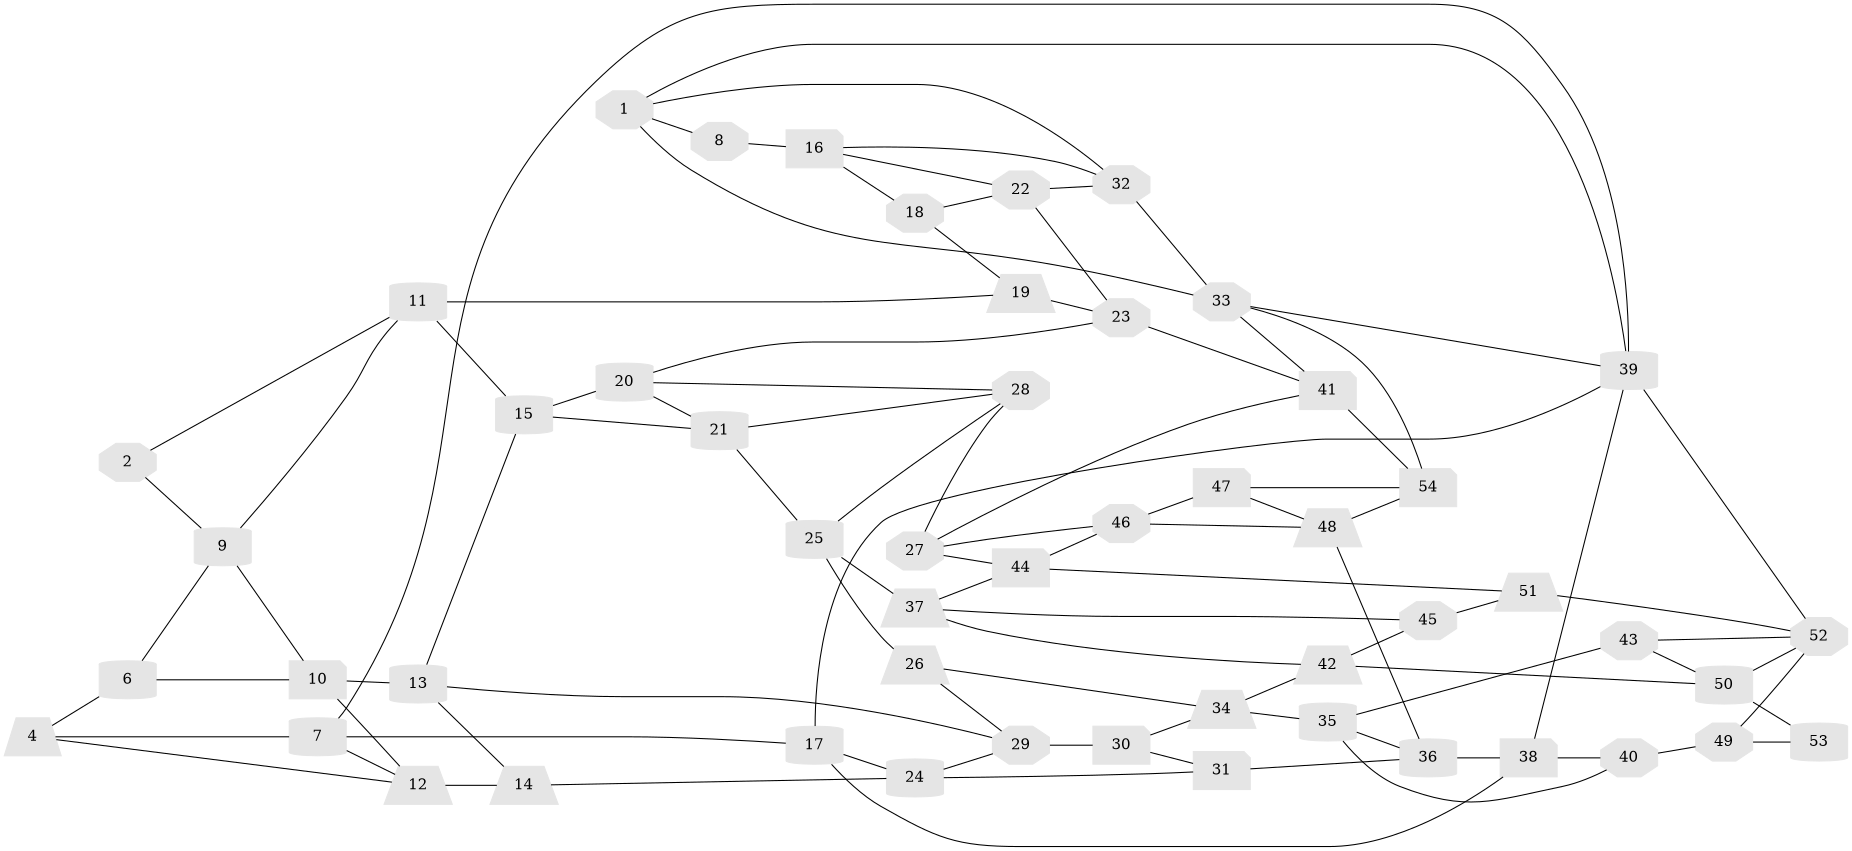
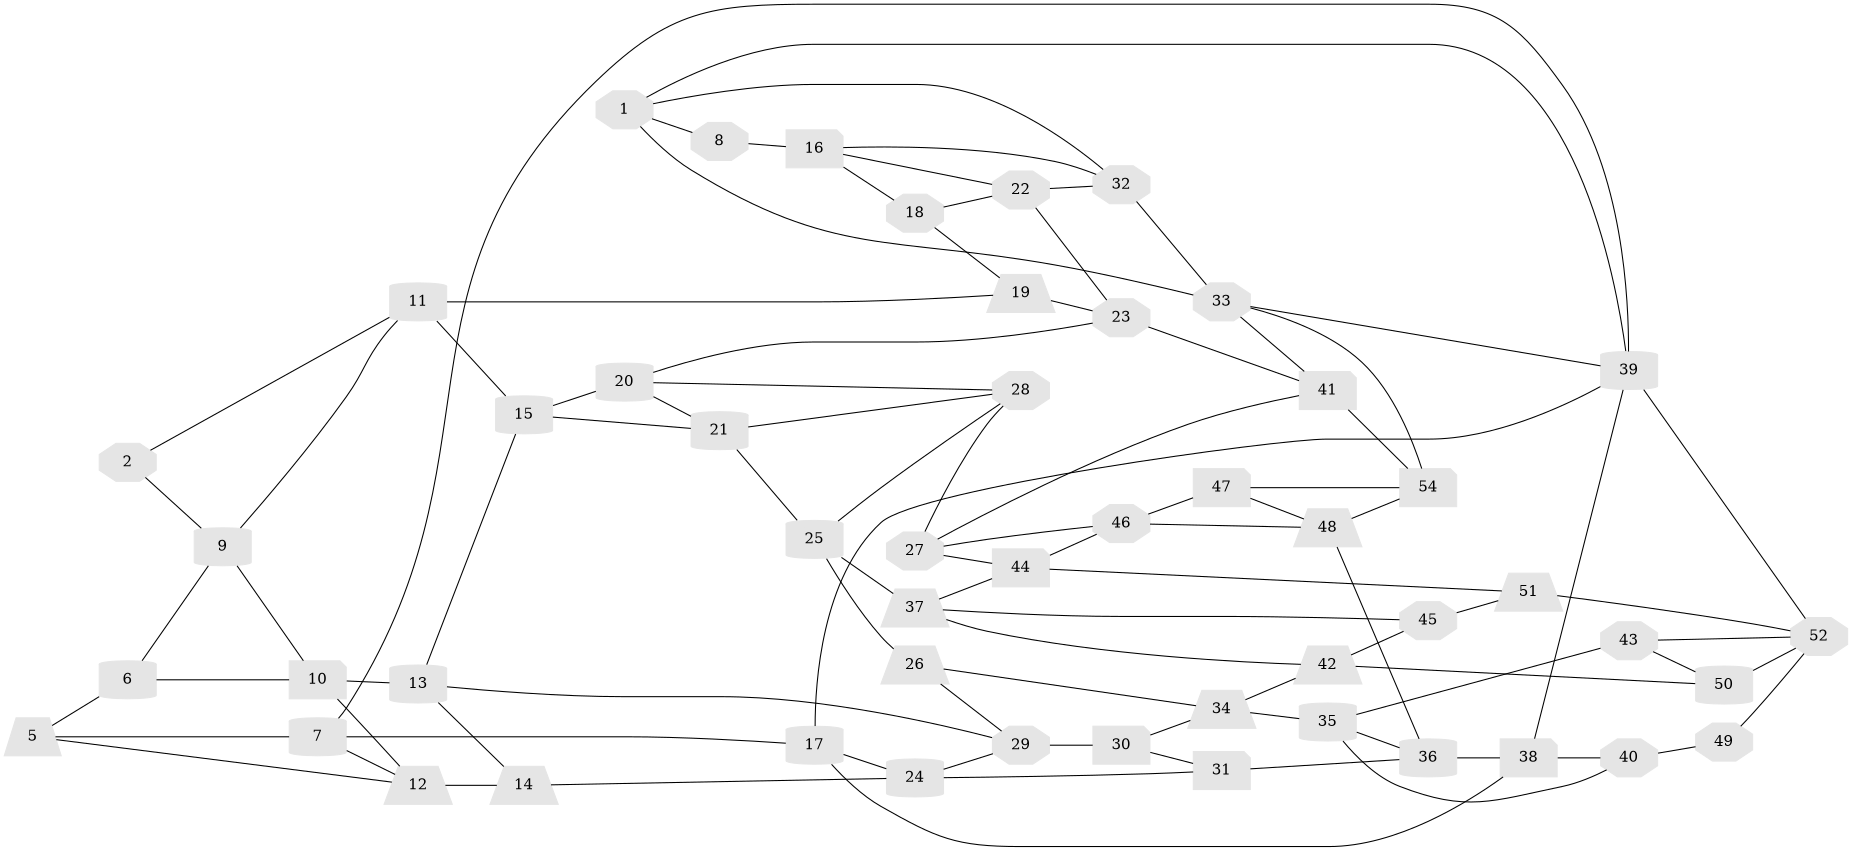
  graph {
    rankdir=LR
    node [color=gray90 shape=octagon style=filled]
    edge [weight=1.0]
    1
    8
    32
    33
    39 [shape=cylinder]
    16 [shape=note]
    41 [shape=note]
    54 [shape=note]
    52
    9 [shape=cylinder]
    2
    11 [shape=cylinder]
    10 [shape=note]
    19 [shape=trapezium]
    15 [shape=cylinder]
-   4 [shape=trapezium]
+   4 [shape=trapezium label=5]
    6 [shape=cylinder]
    7 [shape=cylinder]
    12 [shape=trapezium]
    17 [shape=cylinder]
    14 [shape=trapezium]
    23
    13 [shape=cylinder]
    24 [shape=cylinder]
    38 [shape=note]
    18
    22
    29
    20 [shape=cylinder]
    21 [shape=cylinder]
    30 [shape=note]
    31 [shape=note]
    28
    25 [shape=cylinder]
    40
    26 [shape=trapezium]
    37 [shape=trapezium]
    36 [shape=cylinder]
    34 [shape=trapezium]
    44 [shape=note]
    42 [shape=trapezium]
    45
    35 [shape=cylinder]
    27
    46
    51 [shape=trapezium]
    47 [shape=note]
    48 [shape=trapezium]
    43
    50 [shape=cylinder]
    49
-   53 [shape=cylinder]
    1 -- 8
    1 -- 32
    1 -- 33
    1 -- 39
    8 -- 16
    32 -- 33
    33 -- 39
    33 -- 41
    33 -- 54
    39 -- 52
    16 -- 32
    16 -- 18
    16 -- 22
    41 -- 54
    9 -- 11
    9 -- 10
    2 -- 9
    2 -- 11
    11 -- 19
    11 -- 15
    10 -- 12
    10 -- 13
    19 -- 23
    15 -- 20
    15 -- 21
    4 -- 6
    4 -- 7
    4 -- 12
    6 -- 9
    6 -- 10
    7 -- 39
    7 -- 12
    7 -- 17
    12 -- 14
    17 -- 39
    17 -- 24
    17 -- 38
    14 -- 24
    23 -- 41
    13 -- 15
    13 -- 14
    13 -- 29
    24 -- 29
    24 -- 31
    38 -- 39
    38 -- 40
    18 -- 19
    18 -- 22
    22 -- 32
    22 -- 23
    29 -- 30
    20 -- 23
    20 -- 21
    20 -- 28
    21 -- 28
    21 -- 25
    30 -- 31
    30 -- 34
    31 -- 36 [weight=2.0]
    25 -- 28
    25 -- 26
    25 -- 37
    40 -- 49
    26 -- 29
    26 -- 34
    37 -- 44
    37 -- 42
    37 -- 45
    36 -- 38
    34 -- 42
    34 -- 35
    44 -- 46
    44 -- 51
    42 -- 45
    42 -- 50
    45 -- 51
    35 -- 40
    35 -- 36
    35 -- 43
    27 -- 41
    27 -- 28
    27 -- 44
    27 -- 46
    46 -- 47
    46 -- 48
    51 -- 52
    47 -- 54
    47 -- 48
    48 -- 54
    48 -- 36
    43 -- 52
    43 -- 50
    50 -- 52
-   50 -- 53
    49 -- 52
-   49 -- 53 [weight=2.0]
  }
